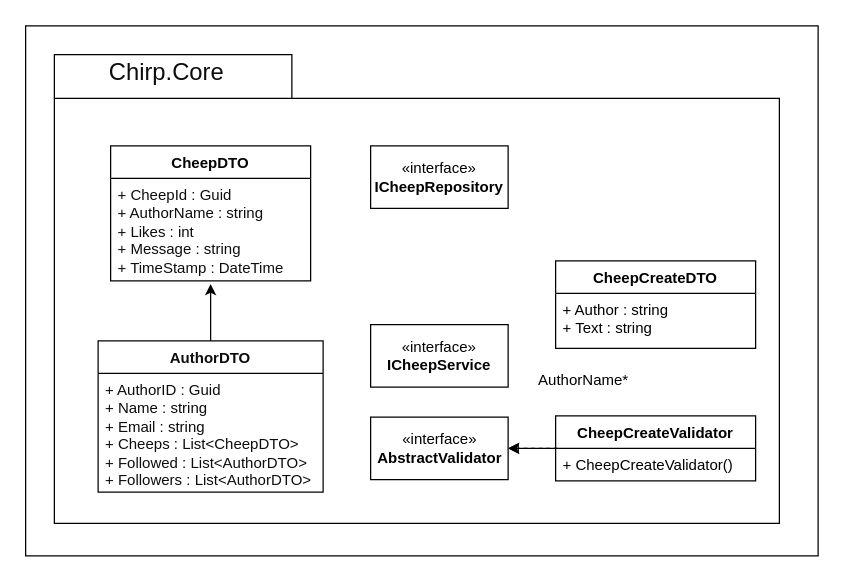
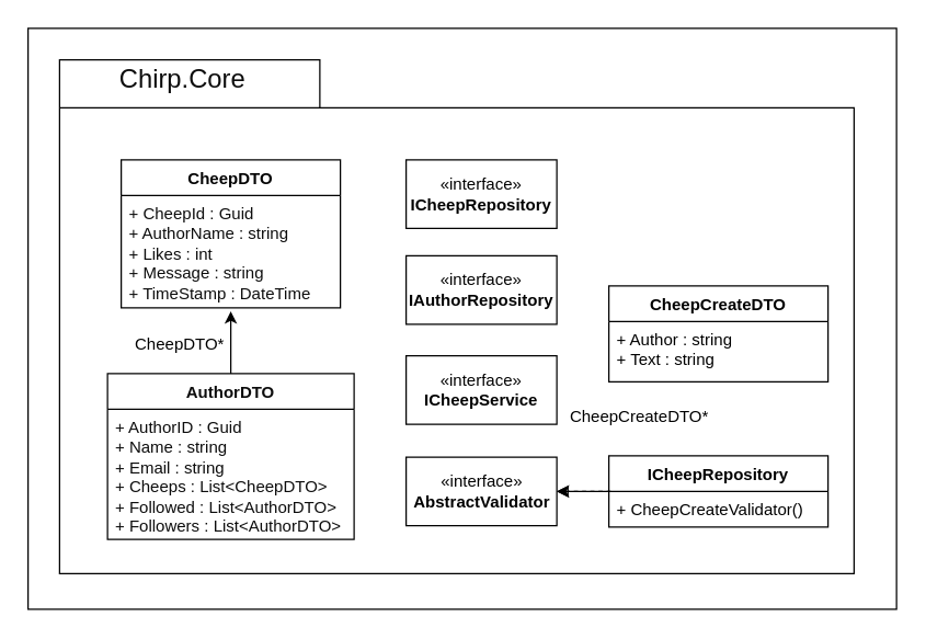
  <mxCell id="0" />
  <mxCell id="1" parent="0" />
  <mxCell id="2" value="" style="rounded=0;whiteSpace=wrap;html=1;fillColor=none;" parent="1" vertex="1"><mxGeometry x="20" y="20" width="634" height="424" as="geometry" /></mxCell>
  <mxCell id="3" value="" style="shape=folder;fontStyle=1;spacingTop=10;tabWidth=190;tabHeight=35;tabPosition=left;html=1;fillColor=none;strokeColor=#000000;" parent="1" vertex="1"><mxGeometry x="43" y="43" width="580" height="375" as="geometry" /></mxCell>
  <mxCell id="4" value="&lt;font color=&quot;#030303&quot;&gt;CheepDTO&lt;/font&gt;" style="swimlane;fontStyle=1;align=center;verticalAlign=top;childLayout=stackLayout;horizontal=1;startSize=26;horizontalStack=0;resizeParent=1;resizeParentMax=0;resizeLast=0;collapsible=1;marginBottom=0;whiteSpace=wrap;html=1;strokeColor=#000000;fillColor=none;" parent="1" vertex="1"><mxGeometry x="88" y="116" width="160" height="108" as="geometry" /></mxCell>
  <mxCell id="5" value="&lt;font color=&quot;#0d0d0d&quot;&gt;+ CheepId : Guid&lt;br&gt;+ AuthorName : string&lt;br&gt;+ Likes : int&lt;br&gt;+ Message : string&lt;br&gt;+ TimeStamp :&amp;nbsp;&lt;/font&gt;&lt;span style=&quot;color: rgb(13, 13, 13);&quot;&gt;DateTime&lt;/span&gt;" style="text;strokeColor=none;fillColor=none;align=left;verticalAlign=top;spacingLeft=4;spacingRight=4;overflow=hidden;rotatable=0;points=[[0,0.5],[1,0.5]];portConstraint=eastwest;whiteSpace=wrap;html=1;" parent="4" vertex="1"><mxGeometry y="26" width="160" height="82" as="geometry" /></mxCell>
  <mxCell id="6" value="&lt;font color=&quot;#0d0d0d&quot;&gt;AuthorDTO&lt;/font&gt;" style="swimlane;fontStyle=1;align=center;verticalAlign=top;childLayout=stackLayout;horizontal=1;startSize=26;horizontalStack=0;resizeParent=1;resizeParentMax=0;resizeLast=0;collapsible=1;marginBottom=0;whiteSpace=wrap;html=1;fillColor=none;strokeWidth=1;strokeColor=#030303;" parent="1" vertex="1"><mxGeometry x="78" y="272" width="180" height="121" as="geometry" /></mxCell>
  <mxCell id="7" value="&lt;font color=&quot;#0d0d0d&quot;&gt;+ AuthorID : Guid&lt;br&gt;+ Name : string&lt;br&gt;+ Email : string&lt;br&gt;+ Cheeps :&amp;nbsp;&lt;/font&gt;&lt;span style=&quot;color: rgb(13, 13, 13);&quot;&gt;List&amp;lt;CheepDTO&amp;gt;&lt;/span&gt;&lt;font color=&quot;#0d0d0d&quot;&gt;&lt;br&gt;+ Followed :&amp;nbsp;&lt;/font&gt;&lt;span style=&quot;color: rgb(13, 13, 13);&quot;&gt;List&amp;lt;AuthorDTO&amp;gt;&lt;/span&gt;&lt;font color=&quot;#0d0d0d&quot;&gt;&lt;br&gt;+ Followers :&amp;nbsp;&lt;/font&gt;&lt;span style=&quot;color: rgb(13, 13, 13);&quot;&gt;List&amp;lt;AuthorDTO&amp;gt;&lt;/span&gt;&lt;font color=&quot;#0d0d0d&quot;&gt;&lt;br&gt;&lt;/font&gt;" style="text;strokeColor=none;fillColor=none;align=left;verticalAlign=top;spacingLeft=4;spacingRight=4;overflow=hidden;rotatable=0;points=[[0,0.5],[1,0.5]];portConstraint=eastwest;whiteSpace=wrap;html=1;" parent="6" vertex="1"><mxGeometry y="26" width="180" height="95" as="geometry" /></mxCell>
+ <mxCell id="8" value="&lt;font color=&quot;#000000&quot;&gt;CheepDTO*&lt;/font&gt;" style="text;html=1;strokeColor=none;fillColor=none;align=center;verticalAlign=middle;whiteSpace=wrap;rounded=0;" parent="1" vertex="1"><mxGeometry x="101" y="236" width="60" height="30" as="geometry" /></mxCell>
  <mxCell id="9" value="&lt;font color=&quot;#000000&quot;&gt;CheepCreateDTO&lt;/font&gt;" style="swimlane;fontStyle=1;align=center;verticalAlign=top;childLayout=stackLayout;horizontal=1;startSize=26;horizontalStack=0;resizeParent=1;resizeParentMax=0;resizeLast=0;collapsible=1;marginBottom=0;whiteSpace=wrap;html=1;strokeColor=#000000;fillColor=none;" parent="1" vertex="1"><mxGeometry x="444" y="208" width="160" height="70" as="geometry" /></mxCell>
  <mxCell id="10" value="&lt;font color=&quot;#000000&quot;&gt;+ Author : string&lt;br&gt;+ Text : string&lt;/font&gt;" style="text;strokeColor=none;fillColor=none;align=left;verticalAlign=top;spacingLeft=4;spacingRight=4;overflow=hidden;rotatable=0;points=[[0,0.5],[1,0.5]];portConstraint=eastwest;whiteSpace=wrap;html=1;" parent="9" vertex="1"><mxGeometry y="26" width="160" height="44" as="geometry" /></mxCell>
  <mxCell id="11" value="&lt;font color=&quot;#0d0d0d&quot; style=&quot;font-size: 19px;&quot;&gt;Chirp.Core&lt;/font&gt;" style="text;html=1;strokeColor=none;fillColor=none;align=center;verticalAlign=middle;whiteSpace=wrap;rounded=0;" parent="1" vertex="1"><mxGeometry x="103" y="43" width="60" height="30" as="geometry" /></mxCell>
  <mxCell id="12" value="&lt;font color=&quot;#000000&quot;&gt;«interface»&lt;br&gt;&lt;b&gt;ICheepRepository&lt;/b&gt;&lt;/font&gt;" style="html=1;whiteSpace=wrap;strokeColor=#000000;fillColor=none;" parent="1" vertex="1"><mxGeometry x="296" y="116" width="110" height="50" as="geometry" /></mxCell>
+ <mxCell id="13" value="&lt;font color=&quot;#030303&quot;&gt;«interface»&lt;br&gt;&lt;b&gt;IAuthorRepository&lt;/b&gt;&lt;/font&gt;" style="html=1;whiteSpace=wrap;strokeColor=#000000;fillColor=none;" parent="1" vertex="1"><mxGeometry x="296" y="186" width="110" height="50" as="geometry" /></mxCell>
  <mxCell id="14" value="&lt;font color=&quot;#030303&quot;&gt;«interface»&lt;br&gt;&lt;b&gt;ICheepService&lt;/b&gt;&lt;/font&gt;" style="html=1;whiteSpace=wrap;strokeColor=#000000;fillColor=none;" parent="1" vertex="1"><mxGeometry x="296" y="259" width="110" height="50" as="geometry" /></mxCell>
  <mxCell id="15" style="edgeStyle=none;html=1;entryX=1;entryY=0.5;entryDx=0;entryDy=0;strokeColor=#000000;fontColor=#000000;endArrow=block;endFill=0;exitX=0.009;exitY=0.003;exitDx=0;exitDy=0;exitPerimeter=0;rounded=0;dashed=1;" parent="1" source="18" target="19" edge="1"><mxGeometry relative="1" as="geometry" /></mxCell>
  <mxCell id="16" style="edgeStyle=none;rounded=0;html=1;strokeColor=#000000;fontColor=#000000;endArrow=classic;endFill=1;" parent="1" source="17" target="19" edge="1"><mxGeometry relative="1" as="geometry" /></mxCell>
- <mxCell id="17" value="CheepCreateValidator" style="swimlane;fontStyle=1;align=center;verticalAlign=top;childLayout=stackLayout;horizontal=1;startSize=26;horizontalStack=0;resizeParent=1;resizeParentMax=0;resizeLast=0;collapsible=1;marginBottom=0;labelBackgroundColor=none;strokeColor=#000000;strokeWidth=1;fontColor=#000000;fillColor=none;" parent="1" vertex="1"><mxGeometry x="444" y="332" width="160" height="52" as="geometry" /></mxCell>
+ <mxCell id="17" value="ICheepRepository" style="swimlane;fontStyle=1;align=center;verticalAlign=top;childLayout=stackLayout;horizontal=1;startSize=26;horizontalStack=0;resizeParent=1;resizeParentMax=0;resizeLast=0;collapsible=1;marginBottom=0;labelBackgroundColor=none;strokeColor=#000000;strokeWidth=1;fontColor=#000000;fillColor=none;" parent="1" vertex="1"><mxGeometry x="444" y="332" width="160" height="52" as="geometry" /></mxCell>
  <mxCell id="18" value="+ CheepCreateValidator()" style="text;strokeColor=none;fillColor=none;align=left;verticalAlign=top;spacingLeft=4;spacingRight=4;overflow=hidden;rotatable=0;points=[[0,0.5],[1,0.5]];portConstraint=eastwest;labelBackgroundColor=none;strokeWidth=1;fontColor=#000000;" parent="17" vertex="1"><mxGeometry y="26" width="160" height="26" as="geometry" /></mxCell>
  <mxCell id="19" value="«interface»&lt;br&gt;&lt;b&gt;AbstractValidator&lt;/b&gt;" style="html=1;labelBackgroundColor=none;strokeColor=#000000;strokeWidth=1;fontColor=#000000;fillColor=none;" parent="1" vertex="1"><mxGeometry x="296" y="333" width="110" height="50" as="geometry" /></mxCell>
  <mxCell id="20" value="" style="text;strokeColor=none;fillColor=none;align=left;verticalAlign=middle;spacingTop=-1;spacingLeft=4;spacingRight=4;rotatable=0;labelPosition=right;points=[];portConstraint=eastwest;labelBackgroundColor=none;strokeWidth=1;fontColor=#000000;" parent="1" vertex="1"><mxGeometry x="398" y="291" width="20" height="14" as="geometry" /></mxCell>
- <mxCell id="21" value="AuthorName*" style="text;html=1;align=center;verticalAlign=middle;resizable=0;points=[];autosize=1;strokeColor=none;fillColor=none;fontColor=#000000;" parent="1" vertex="1"><mxGeometry x="406" y="291" width="119" height="26" as="geometry" /></mxCell>
+ <mxCell id="21" value="CheepCreateDTO*" style="text;html=1;align=center;verticalAlign=middle;resizable=0;points=[];autosize=1;strokeColor=none;fillColor=none;fontColor=#000000;" parent="1" vertex="1"><mxGeometry x="406" y="291" width="119" height="26" as="geometry" /></mxCell>
  <mxCell id="22" style="edgeStyle=none;html=1;exitX=0.5;exitY=0;exitDx=0;exitDy=0;strokeColor=#000000;endArrow=classic;endFill=1;entryX=0.5;entryY=1.031;entryDx=0;entryDy=0;entryPerimeter=0;" parent="1" source="6" target="5" edge="1"><mxGeometry relative="1" as="geometry"><mxPoint x="262.667" y="191.5" as="targetPoint" /></mxGeometry></mxCell>
